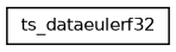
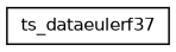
  digraph {
    rankdir=LR
-   n1 [color=black fillcolor=white fontname=Helvetica fontsize=10 height=0.2 label=ts_dataeulerf32 shape=record style=filled width=0.4]
+   n1 [color=black fillcolor=white fontname=Helvetica fontsize=10 height=0.2 label=ts_dataeulerf37 shape=record style=filled width=0.4]
  }
